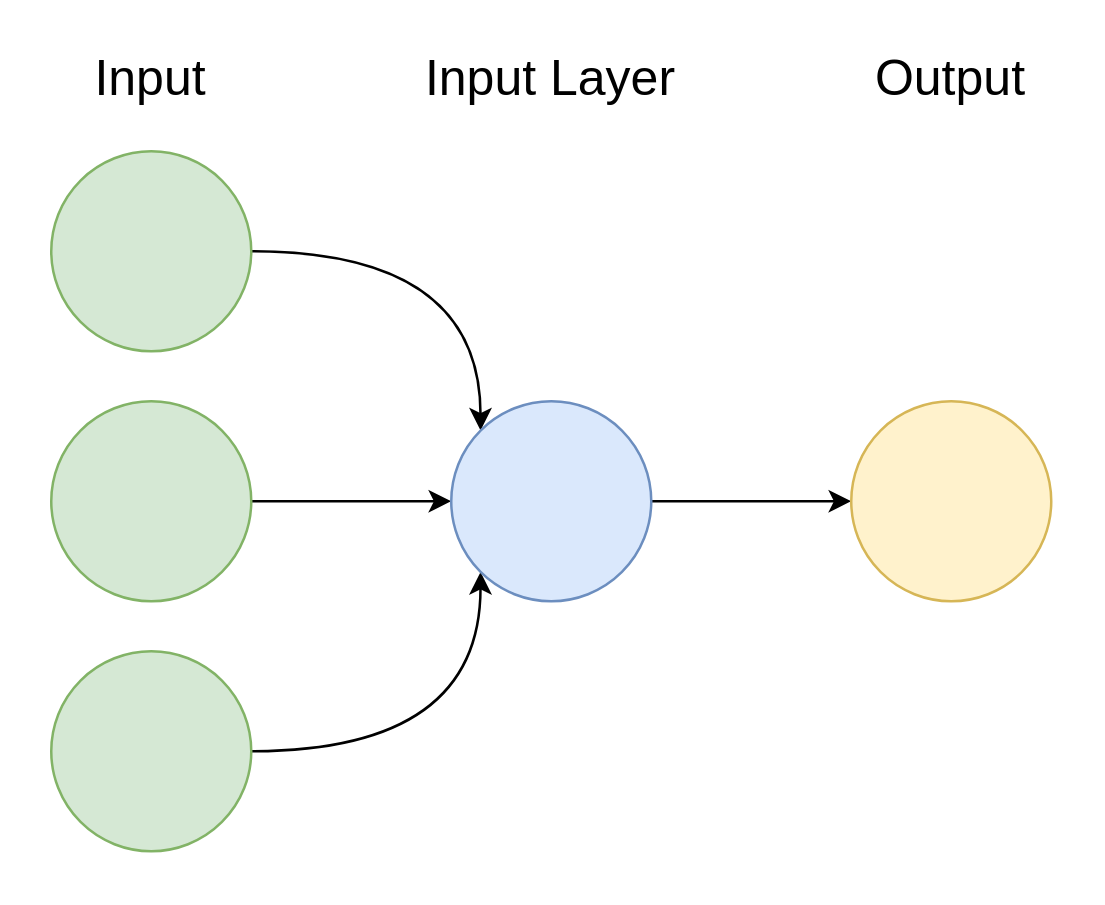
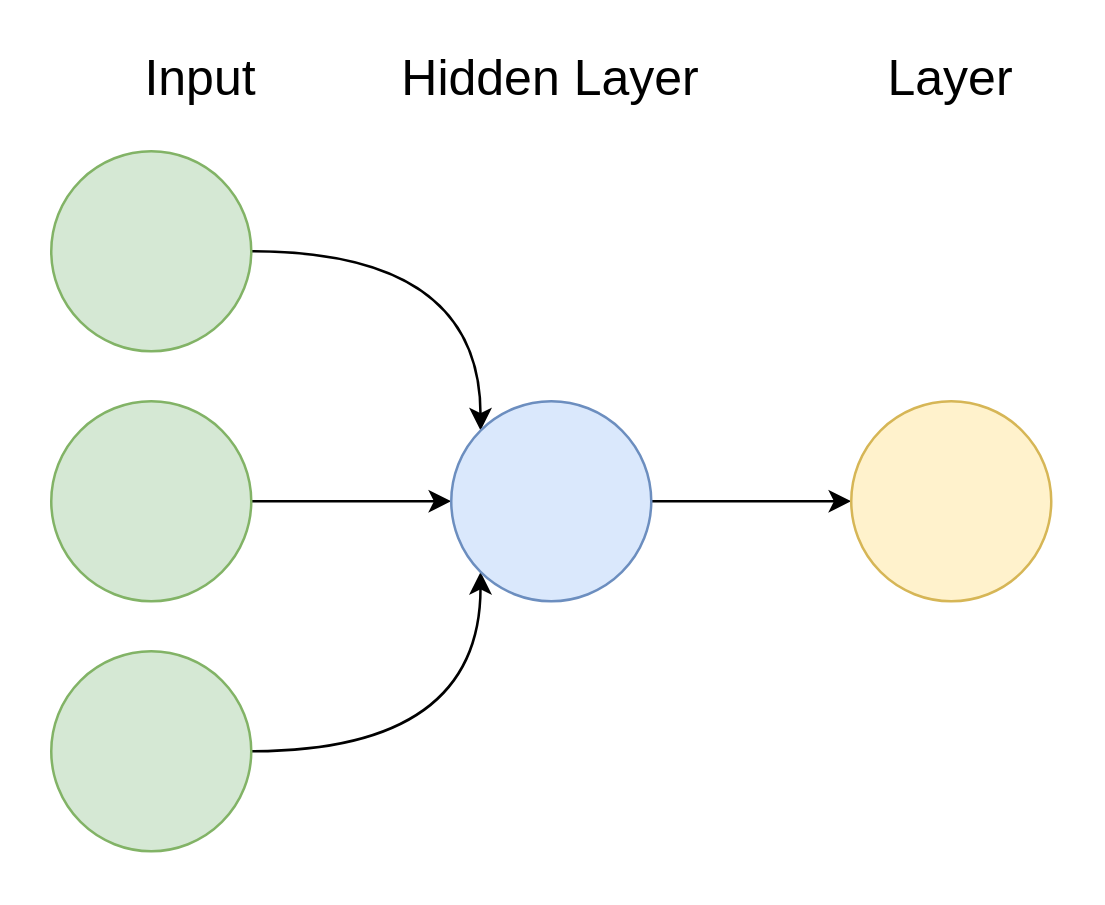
  <mxCell id="0" />
  <mxCell id="1" parent="0" />
  <mxCell id="2" style="edgeStyle=orthogonalEdgeStyle;curved=1;rounded=0;orthogonalLoop=1;jettySize=auto;html=1;exitX=1;exitY=0.5;exitDx=0;exitDy=0;entryX=0;entryY=0;entryDx=0;entryDy=0;" edge="1" parent="1" source="3" target="9"><mxGeometry relative="1" as="geometry" /></mxCell>
  <mxCell id="3" value="" style="ellipse;whiteSpace=wrap;html=1;aspect=fixed;fillColor=#d5e8d4;strokeColor=#82b366;" vertex="1" parent="1"><mxGeometry x="20" y="60" width="80" height="80" as="geometry" /></mxCell>
  <mxCell id="4" style="edgeStyle=orthogonalEdgeStyle;curved=1;rounded=0;orthogonalLoop=1;jettySize=auto;html=1;exitX=1;exitY=0.5;exitDx=0;exitDy=0;" edge="1" parent="1" source="5"><mxGeometry relative="1" as="geometry"><mxPoint x="180" y="200" as="targetPoint" /></mxGeometry></mxCell>
  <mxCell id="5" value="" style="ellipse;whiteSpace=wrap;html=1;aspect=fixed;fillColor=#d5e8d4;strokeColor=#82b366;" vertex="1" parent="1"><mxGeometry x="20" y="160" width="80" height="80" as="geometry" /></mxCell>
  <mxCell id="6" style="edgeStyle=orthogonalEdgeStyle;curved=1;rounded=0;orthogonalLoop=1;jettySize=auto;html=1;exitX=1;exitY=0.5;exitDx=0;exitDy=0;entryX=0;entryY=1;entryDx=0;entryDy=0;" edge="1" parent="1" source="7" target="9"><mxGeometry relative="1" as="geometry" /></mxCell>
  <mxCell id="7" value="" style="ellipse;whiteSpace=wrap;html=1;aspect=fixed;fillColor=#d5e8d4;strokeColor=#82b366;" vertex="1" parent="1"><mxGeometry x="20" y="260" width="80" height="80" as="geometry" /></mxCell>
  <mxCell id="8" style="edgeStyle=orthogonalEdgeStyle;curved=1;rounded=0;orthogonalLoop=1;jettySize=auto;html=1;exitX=1;exitY=0.5;exitDx=0;exitDy=0;entryX=0;entryY=0.5;entryDx=0;entryDy=0;" edge="1" parent="1" source="9" target="10"><mxGeometry relative="1" as="geometry" /></mxCell>
  <mxCell id="9" value="" style="ellipse;whiteSpace=wrap;html=1;aspect=fixed;fillColor=#dae8fc;strokeColor=#6c8ebf;" vertex="1" parent="1"><mxGeometry x="180" y="160" width="80" height="80" as="geometry" /></mxCell>
  <mxCell id="10" value="" style="ellipse;whiteSpace=wrap;html=1;aspect=fixed;fillColor=#fff2cc;strokeColor=#d6b656;" vertex="1" parent="1"><mxGeometry x="340" y="160" width="80" height="80" as="geometry" /></mxCell>
- <mxCell id="11" value="Input" style="text;html=1;strokeColor=none;fillColor=none;align=center;verticalAlign=middle;whiteSpace=wrap;rounded=0;fontSize=20;" vertex="1" parent="1"><mxGeometry x="40" y="20" width="40" height="20" as="geometry" /></mxCell>
- <mxCell id="12" value="Input Layer" style="text;html=1;strokeColor=none;fillColor=none;align=center;verticalAlign=middle;whiteSpace=wrap;rounded=0;fontSize=20;" vertex="1" parent="1"><mxGeometry x="155" y="20" width="130" height="20" as="geometry" /></mxCell>
- <mxCell id="13" value="Output" style="text;html=1;strokeColor=none;fillColor=none;align=center;verticalAlign=middle;whiteSpace=wrap;rounded=0;fontSize=20;" vertex="1" parent="1"><mxGeometry x="345" y="20" width="70" height="20" as="geometry" /></mxCell>
+ <mxCell id="11" value="Input" style="text;html=1;strokeColor=none;fillColor=none;align=center;verticalAlign=middle;whiteSpace=wrap;rounded=0;fontSize=20;" vertex="1" parent="1"><mxGeometry x="60" y="20" width="40" height="20" as="geometry" /></mxCell>
+ <mxCell id="12" value="Hidden Layer" style="text;html=1;strokeColor=none;fillColor=none;align=center;verticalAlign=middle;whiteSpace=wrap;rounded=0;fontSize=20;" vertex="1" parent="1"><mxGeometry x="155" y="20" width="130" height="20" as="geometry" /></mxCell>
+ <mxCell id="13" value="Layer" style="text;html=1;strokeColor=none;fillColor=none;align=center;verticalAlign=middle;whiteSpace=wrap;rounded=0;fontSize=20;" vertex="1" parent="1"><mxGeometry x="345" y="20" width="70" height="20" as="geometry" /></mxCell>
